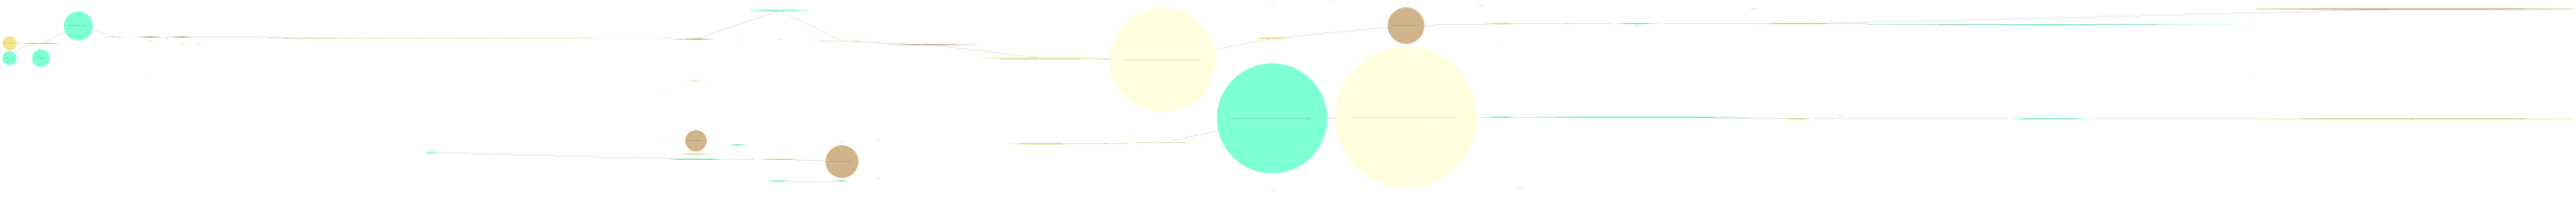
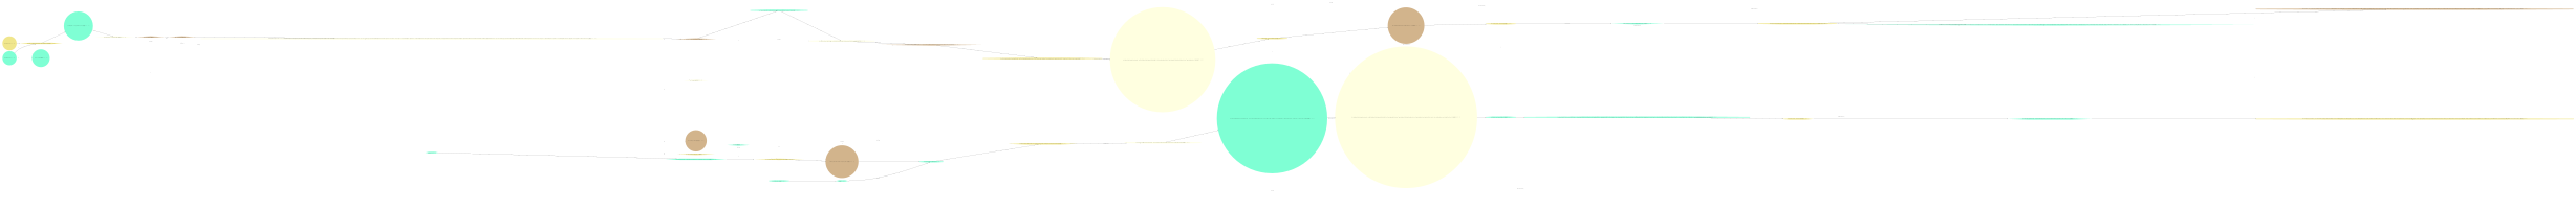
  digraph {
    fontname="IBM Plex Mono"
    rankdir=LR
    node [color=gray40 fillcolor=aquamarine fontname="IBM Plex Mono" shape=octagon style=filled]
    edge [fontname="IBM Plex Mono" style=bold]
    n1 [fillcolor=tan label="final TaskActionClientFactory taskActionClientFactory = new LocalTaskActionClientFactory(taskStorage,taskActionToolbox,new TaskAuditLogConfig(false))@@@28@@@['1', '1', '0']" shape=diamond]
    n2 [label="taskToolboxFactory = new TaskToolboxFactory(taskConfig,taskActionClientFactory,emitter,new TestDataSegmentPusher(),new TestDataSegmentKiller(),null,null,new TestDataSegmentAnnouncer(),EasyMock.createNiceMock(),handoffNotifierFactory,null,Execs.directExecutor(),EasyMock.createMock(),new SegmentLoaderFactory(null,testUtils.getTestObjectMapper()),testUtils.getTestObjectMapper(),testUtils.getTestIndexIO(),MapCache.create(1024),new CacheConfig(),new CachePopulatorStats(),testUtils.getTestIndexMergerV9(),EasyMock.createNiceMock(),EasyMock.createNiceMock(),new LookupNodeService(\"tier\"),new DataNodeService(\"tier\",1000,ServerType.INDEXER_EXECUTOR,0),new TaskReportFileWriter(reportsFile))@@@59@@@['1', '0', '0']" shape=diamond]
    n3 [color=blue fillcolor=khaki label="IntervalChunkingQueryRunnerDecorator queryRunnerDecorator = new IntervalChunkingQueryRunnerDecorator(null,null,null){@Override public QueryRunner<T> decorate(QueryRunner<T> delegate,QueryToolChest<T,? extends Query<T>> toolChest){return delegate}}@@@29@@@['1', '1', '0']"]
    n4 [color=blue fillcolor=tan label="taskToolboxFactory = new TaskToolboxFactory(taskConfig,taskActionClientFactory,emitter,new TestDataSegmentPusher(),new TestDataSegmentKiller(),null,null,new TestDataSegmentAnnouncer(),EasyMock.createNiceMock(),handoffNotifierFactory,null,Execs.directExecutor(),EasyMock.createMock(),new SegmentLoaderFactory(null,testUtils.getTestObjectMapper()),testUtils.getTestObjectMapper(),testUtils.getTestIndexIO(),MapCache.create(1024),new CacheConfig(),new CachePopulatorStats(),testUtils.getTestIndexMergerV9(),EasyMock.createNiceMock(),EasyMock.createNiceMock(),new LookupNodeService(\"tier\"),new DataNodeService(\"tier\",1000,ServerType.INDEXER_EXECUTOR,0),new SingleFileTaskReportFileWriter(reportsFile))@@@59@@@['0', '1', '0']"]
    n5 [fillcolor=khaki label="final TaskToolboxFactory toolboxFactory = new TaskToolboxFactory(taskConfig,taskActionClientFactory,emitter,new TestDataSegmentPusher(),new TestDataSegmentKiller(),null,null,new TestDataSegmentAnnouncer(),EasyMock.createNiceMock(),handoffNotifierFactory,null,Execs.directExecutor(),EasyMock.createMock(),new SegmentLoaderFactory(null,testUtils.getTestObjectMapper()),testUtils.getTestObjectMapper(),testUtils.getTestIndexIO(),MapCache.create(1024),new CacheConfig(),new CachePopulatorStats(),testUtils.getTestIndexMergerV9(),EasyMock.createNiceMock(),EasyMock.createNiceMock(),new LookupNodeService(\"tier\"),new DataNodeService(\"tier\",1000,ServerType.INDEXER_EXECUTOR,0),new NoopTestTaskFileWriter())@@@48@@@['0', '0', '1']"]
    n6 [color=blue fillcolor=lightyellow label="final QueryRunnerFactoryConglomerate conglomerate = new DefaultQueryRunnerFactoryConglomerate(ImmutableMap.of(,new TimeseriesQueryRunnerFactory(new TimeseriesQueryQueryToolChest(queryRunnerDecorator),new TimeseriesQueryEngine(),null)))@@@35@@@['1', '1', '0']" shape=circle]
    n7 [color=blue fillcolor=lightyellow label="IndexerSQLMetadataStorageCoordinator mdc = new IndexerSQLMetadataStorageCoordinator(mapper,derbyConnectorRule.metadataTablesConfigSupplier().get(),derbyConnectorRule.getConnector()){@Override public Set<DataSegment> announceHistoricalSegments(Set<DataSegment> segments){Set<DataSegment> result = super.edu.fdu.CPPDG.tinypdg.pe.ExpressionInfo@aa0d3fsegmentsAssert.assertFalse(\"Segment latch not initialized, did you forget to call expectPublishSegments?\",segmentLatch == null)publishedSegments.addAll(result)segments.forEach(null)return result}@Override public SegmentPublishResult announceHistoricalSegments(Set<DataSegment> segments,DataSourceMetadata startMetadata,DataSourceMetadata endMetadata){SegmentPublishResult result = super.edu.fdu.CPPDG.tinypdg.pe.ExpressionInfo@aa0d63segmentsstartMetadataendMetadataAssert.assertFalse(\"Segment latch not initialized, did you forget to call expectPublishSegments?\",segmentLatch == null)publishedSegments.addAll(result.getSegments())result.getSegments().forEach(null)return result}}@@@8@@@['1', '1', '0']"]
    n8 [color=blue fillcolor=lightyellow label="final TaskActionToolbox taskActionToolbox = new TaskActionToolbox(taskLockbox,taskStorage,mdc,emitter,EasyMock.createMock())@@@27@@@['1', '1', '0']"]
    n9 [fillcolor=tan label="taskLockbox = new TaskLockbox(taskStorage,mdc)@@@25@@@['1', '1', '0']" shape=diamond]
    n10 [color=blue label="final TaskConfig taskConfig = new TaskConfig(directory.getPath(),null,null,50000,null,true,null,null,null)@@@26@@@['1', '1', '0']"]
    n11 [color=blue fillcolor=lightyellow label="final TaskActionClientFactory taskActionClientFactory = new LocalTaskActionClientFactory(taskStorage,taskActionToolbox,new TaskAuditLogConfig(false))@@@12@@@['0', '0', '1']"]
    n12 [color=blue label="IntervalChunkingQueryRunnerDecorator queryRunnerDecorator = new IntervalChunkingQueryRunnerDecorator(null,null,null){@Override public QueryRunner<T> decorate(QueryRunner<T> delegate,QueryToolChest<T,? extends Query<T>> toolChest){return delegate}}@@@13@@@['0', '0', '1']" shape=circle]
    n13 [color=blue fillcolor=lightyellow label="final QueryRunnerFactoryConglomerate conglomerate = new DefaultQueryRunnerFactoryConglomerate(ImmutableMap.of(,new TimeseriesQueryRunnerFactory(new TimeseriesQueryQueryToolChest(queryRunnerDecorator),new TimeseriesQueryEngine(),new QueryWatcher(){@Override public void registerQuery(Query query,ListenableFuture future){}})))@@@19@@@['0', '0', '1']" shape=circle]
    n14 [color=blue fillcolor=khaki label="taskStorage = new HeapMemoryTaskStorage(new TaskStorageConfig(null))@@@3@@@['1', '1', '0']" shape=hexagon]
    n15 [color=blue label="publishedSegments = new CopyOnWriteArrayList<>()@@@4@@@['1', '1', '0']" shape=circle]
    n16 [fillcolor=lightyellow label="ObjectMapper mapper = new DefaultObjectMapper()@@@5@@@['1', '1', '0']" shape=diamond]
    n17 [label="{}@@@8@@@['0', '0', '1']" shape=hexagon]
+   n18 [label="taskLockbox.syncFromStorage()@@@10@@@['0', '0', '1']"]
    n19 [color=blue fillcolor=khaki label="final TaskActionToolbox taskActionToolbox = new TaskActionToolbox(taskLockbox,taskStorage,mdc,emitter,EasyMock.createMock())@@@11@@@['0', '0', '1']" shape=hexagon]
    n20 [label="makeToolbox['0', '0', '1']" shape=hexagon]
    n21 [color=blue label="final Task task@@@2@@@['0', '0', '1']" shape=diamond]
    n22 [fillcolor=tan label="final TaskStorage taskStorage@@@2@@@['0', '0', '1']" shape=circle]
    n23 [color=blue fillcolor=lightyellow label="final File directory@@@2@@@['0', '0', '1']" shape=diamond]
    n24 [color=blue label="final TaskConfig taskConfig = new TaskConfig(directory.getPath(),null,null,50000,null,true,null,null,null)@@@3@@@['0', '0', '1']" shape=hexagon]
    n25 [fillcolor=khaki label="final IndexerMetadataStorageCoordinator mdc@@@2@@@['0', '0', '1']" shape=diamond]
    n26 [fillcolor=tan label="taskStorage.insert(task,TaskStatus.running(task.getId()))@@@6@@@['0', '0', '1']" shape=circle]
    n27 [fillcolor=khaki label="final TaskLockbox taskLockbox = new TaskLockbox(taskStorage,mdc)@@@4@@@['0', '0', '1']" shape=diamond]
    n28 [color=blue fillcolor=khaki label="makeToolboxFactory['1', '0', '0']" shape=circle]
    n29 [label="final File directory@@@2@@@['1', '1', '0']" shape=circle]
    n30 [fillcolor=khaki label="handOffCallbacks = new ConcurrentHashMap<>()@@@38@@@['1', '1', '0']"]
    n31 [fillcolor=tan label="final SegmentHandoffNotifierFactory handoffNotifierFactory = null@@@39@@@['1', '1', '0']" shape=circle]
    n32 [label="handOffCallbacks = new ConcurrentHashMap<>()@@@24@@@['0', '0', '1']"]
    n33 [label="EntryExistsException e@@@8@@@['0', '0', '1']"]
    n34 [fillcolor=tan label="mapper.registerSubtypes()@@@7@@@['1', '1', '0']" shape=diamond]
    n35 [color=blue label="SegmentLoaderConfig segmentLoaderConfig = new SegmentLoaderConfig(){@Override public List<StorageLocationConfig> getLocations(){return new ArrayList<>()}}@@@42@@@['0', '0', '1']" shape=hexagon]
    n36 [label="final SegmentHandoffNotifierFactory handoffNotifierFactory = new SegmentHandoffNotifierFactory(){@Override public SegmentHandoffNotifier createSegmentHandoffNotifier(String dataSource){return new SegmentHandoffNotifier(){@Override public boolean registerSegmentHandoffCallback(SegmentDescriptor descriptor,Executor exec,Runnable handOffRunnable){handOffCallbacks.put(descriptor,new Pair<>(exec,handOffRunnable))return true}@Override public void start(){}@Override public void close(){}}}}@@@25@@@['0', '0', '1']"]
    n37 [color=blue fillcolor=khaki label="final TestUtils testUtils = new TestUtils()@@@41@@@['0', '0', '1']" shape=hexagon]
    n38 [color=blue fillcolor=khaki label="final TestUtils testUtils = new TestUtils()@@@51@@@['1', '1', '0']"]
    n39 [label="makeToolboxFactory['0', '1', '0']" shape=circle]
    n40 [color=blue label="rowIngestionMetersFactory = testUtils.getRowIngestionMetersFactory()@@@52@@@['1', '1', '0']" shape=diamond]
    n41 [fillcolor=khaki label="SegmentLoaderConfig segmentLoaderConfig = new SegmentLoaderConfig(){@Override public List<StorageLocationConfig> getLocations(){return new ArrayList<>()}}@@@53@@@['1', '1', '0']"]
    n42 [fillcolor=tan label="mapper.registerSubtypes()@@@6@@@['1', '1', '0']" shape=diamond]
    n1 -> n2 [label=taskActionClientFactory style=solid]
    n1 -> n3
    n1 -> n4 [label=taskActionClientFactory style=solid]
    n2 -> n4 [label=0 style=dashed]
    n2 -> n5 [label=0 style=dashed]
    n3 -> n6 [label=queryRunnerDecorator style=solid]
    n3 -> n6
    n6 -> n13 [label=0 style=dashed]
    n6 -> n30
    n7 -> n8 [label=mdc style=solid]
    n7 -> n9
    n7 -> n9 [label=mdc style=solid]
    n8 -> n1 [label=taskActionToolbox style=solid]
    n8 -> n1
    n9 -> n8 [label=taskLockbox style=solid]
    n9 -> n10
    n10 -> n2 [label=taskConfig style=solid]
    n10 -> n4 [label=taskConfig style=solid]
    n10 -> n8
    n11 -> n5 [label=taskActionClientFactory style=solid]
    n11 -> n12
    n12 -> n13 [label=queryRunnerDecorator style=solid]
    n12 -> n13
    n13 -> n32
    n14 -> n1 [label=taskStorage style=solid]
    n14 -> n8 [label=taskStorage style=solid]
    n14 -> n9 [label=taskStorage style=solid]
    n14 -> n15
    n15 -> n16
    n16 -> n7 [label=mapper style=solid]
    n16 -> n42
+   n17 -> n18
+   n18 -> n19
    n19 -> n11 [label=taskActionToolbox style=solid]
    n19 -> n11
    n20 -> n21 [label=true style=dotted]
    n20 -> n22 [label=true style=dotted]
    n20 -> n23 [label=mdc style=dotted]
    n20 -> n24
    n20 -> n25 [label=true style=dotted]
    n21 -> n26 [label=task style=solid]
    n22 -> n11 [label=taskStorage style=solid]
    n22 -> n19 [label=taskStorage style=solid]
    n22 -> n27 [label=taskStorage style=solid]
    n24 -> n5 [label=taskConfig style=solid]
    n24 -> n27
    n25 -> n19 [label=mdc style=solid]
    n25 -> n27 [label=mdc style=solid]
+   n26 -> n18
    n27 -> n19 [label=taskLockbox style=solid]
    n27 -> n26
    n28 -> n14
    n28 -> n29 [label=task style=dotted]
    n29 -> n23 [label=0 style=dashed]
    n30 -> n31
    n31 -> n2 [label=handoffNotifierFactory style=solid]
    n31 -> n4 [label=handoffNotifierFactory style=solid]
    n31 -> n36 [label=0 style=dashed]
    n31 -> n38
    n32 -> n36
    n33 -> n17
    n34 -> n7
    n35 -> n5
    n36 -> n5 [label=handoffNotifierFactory style=solid]
    n36 -> n37
    n37 -> n35
    n38 -> n40
    n39 -> n14
    n39 -> n29 [label=true style=dotted]
    n40 -> n41
    n41 -> n2
    n41 -> n4
    n42 -> n34
  }
